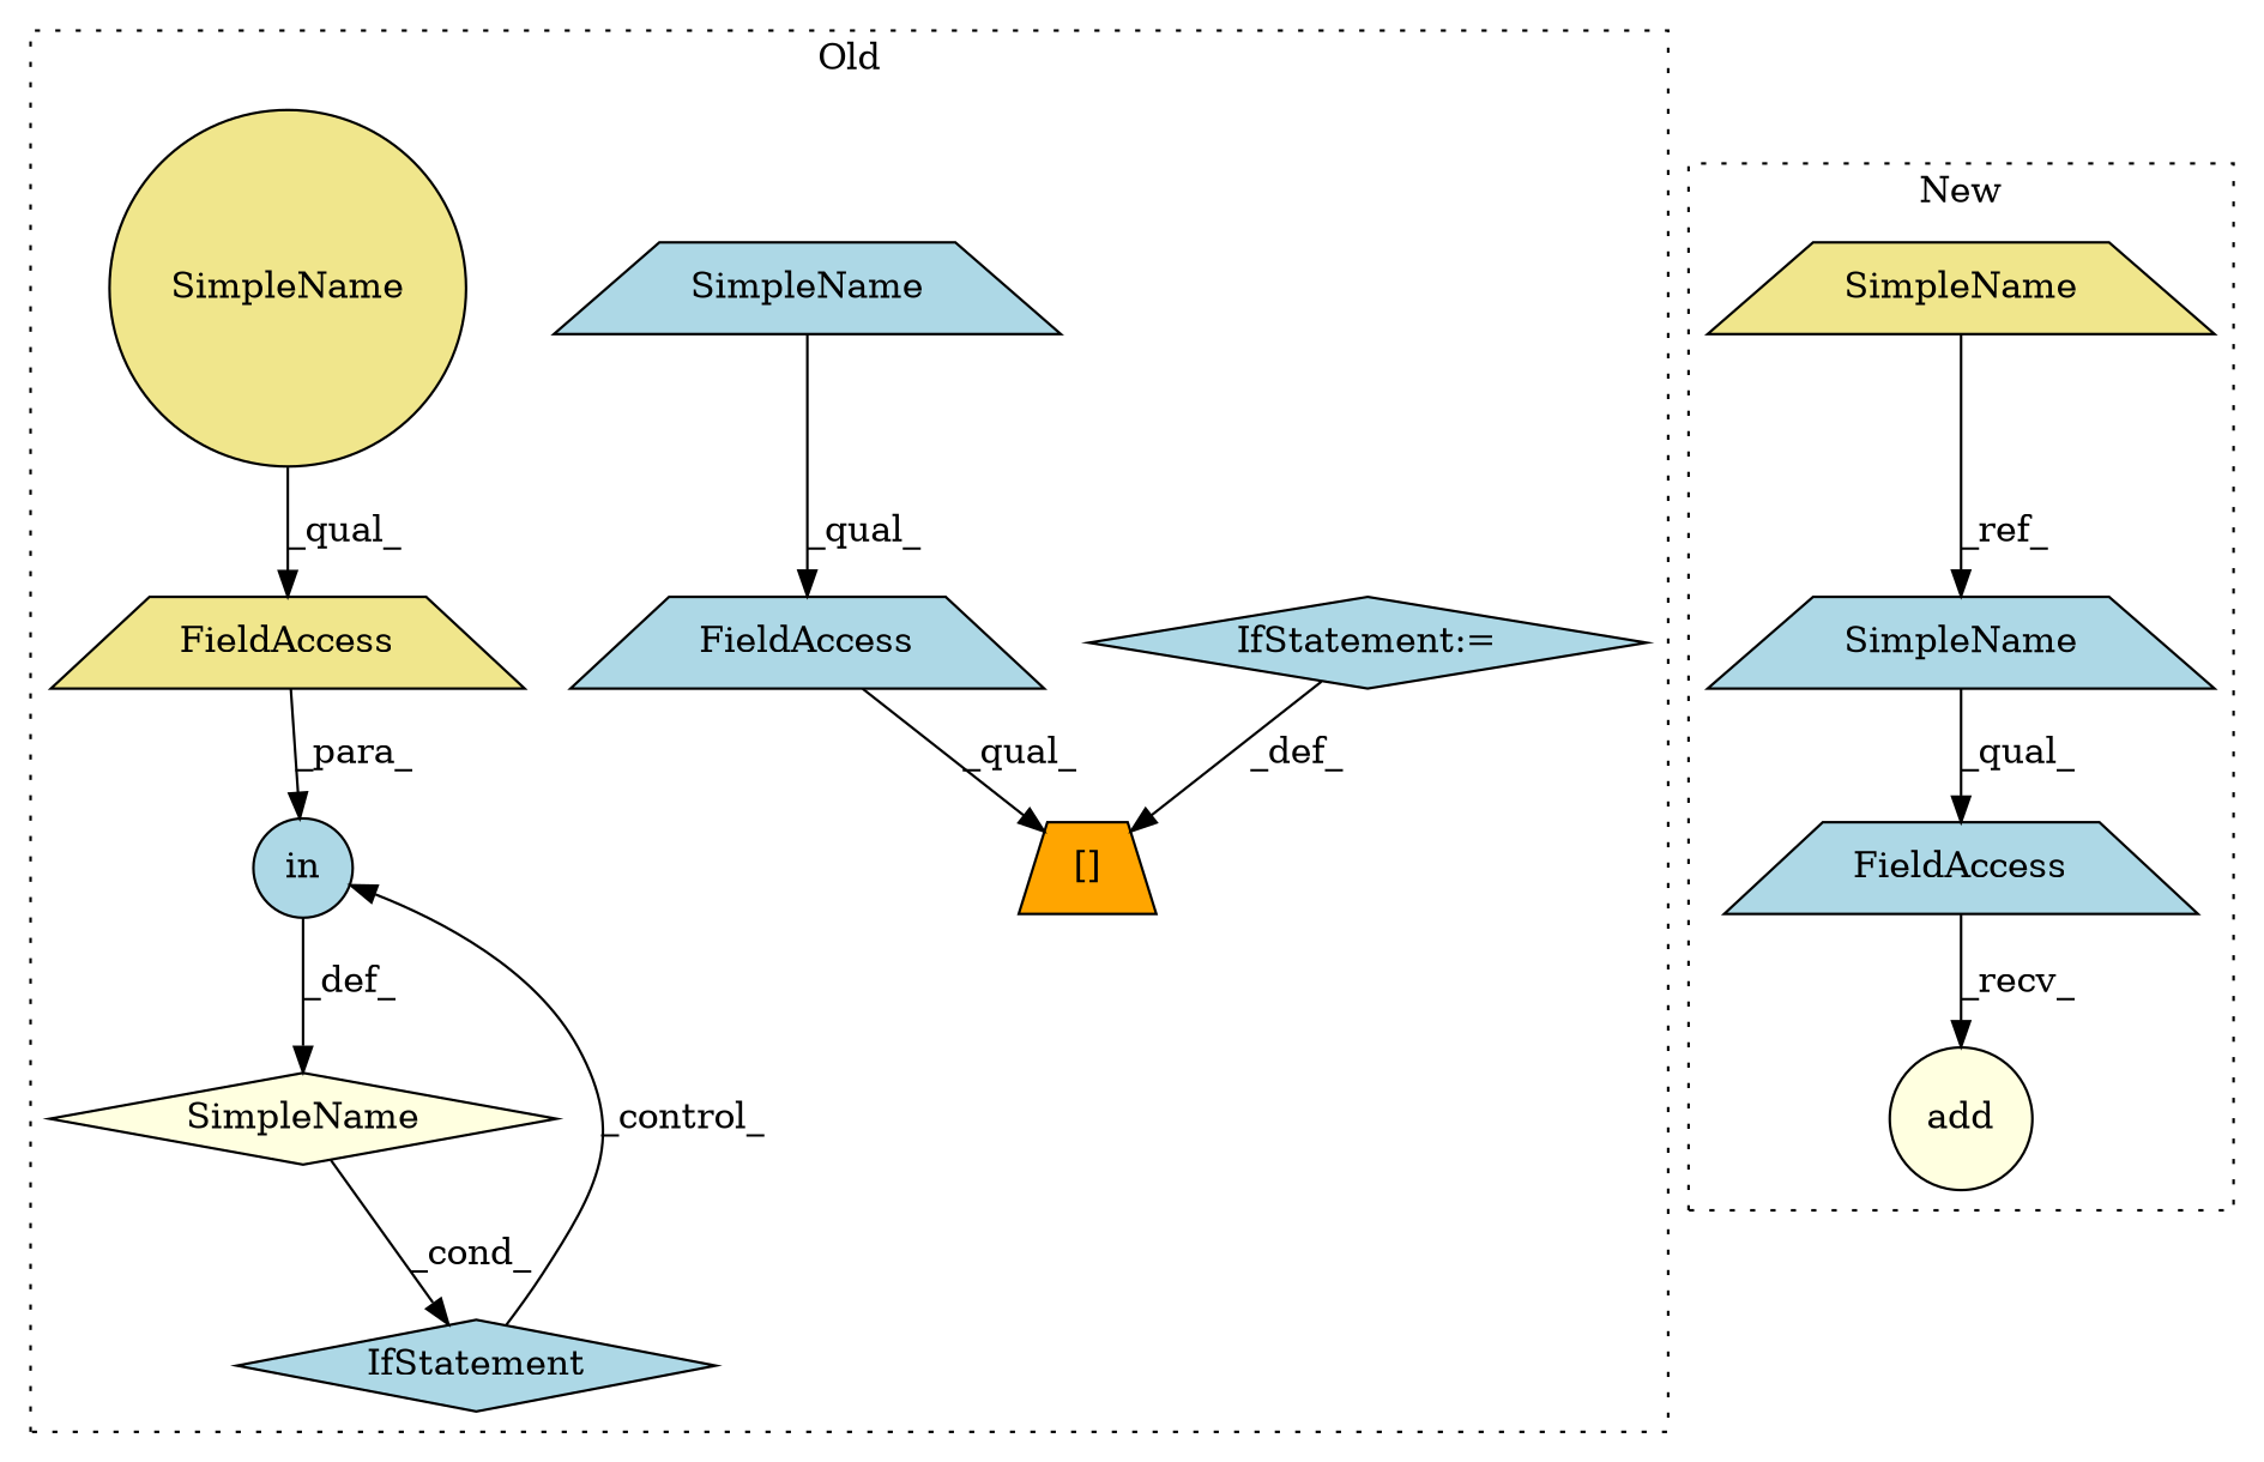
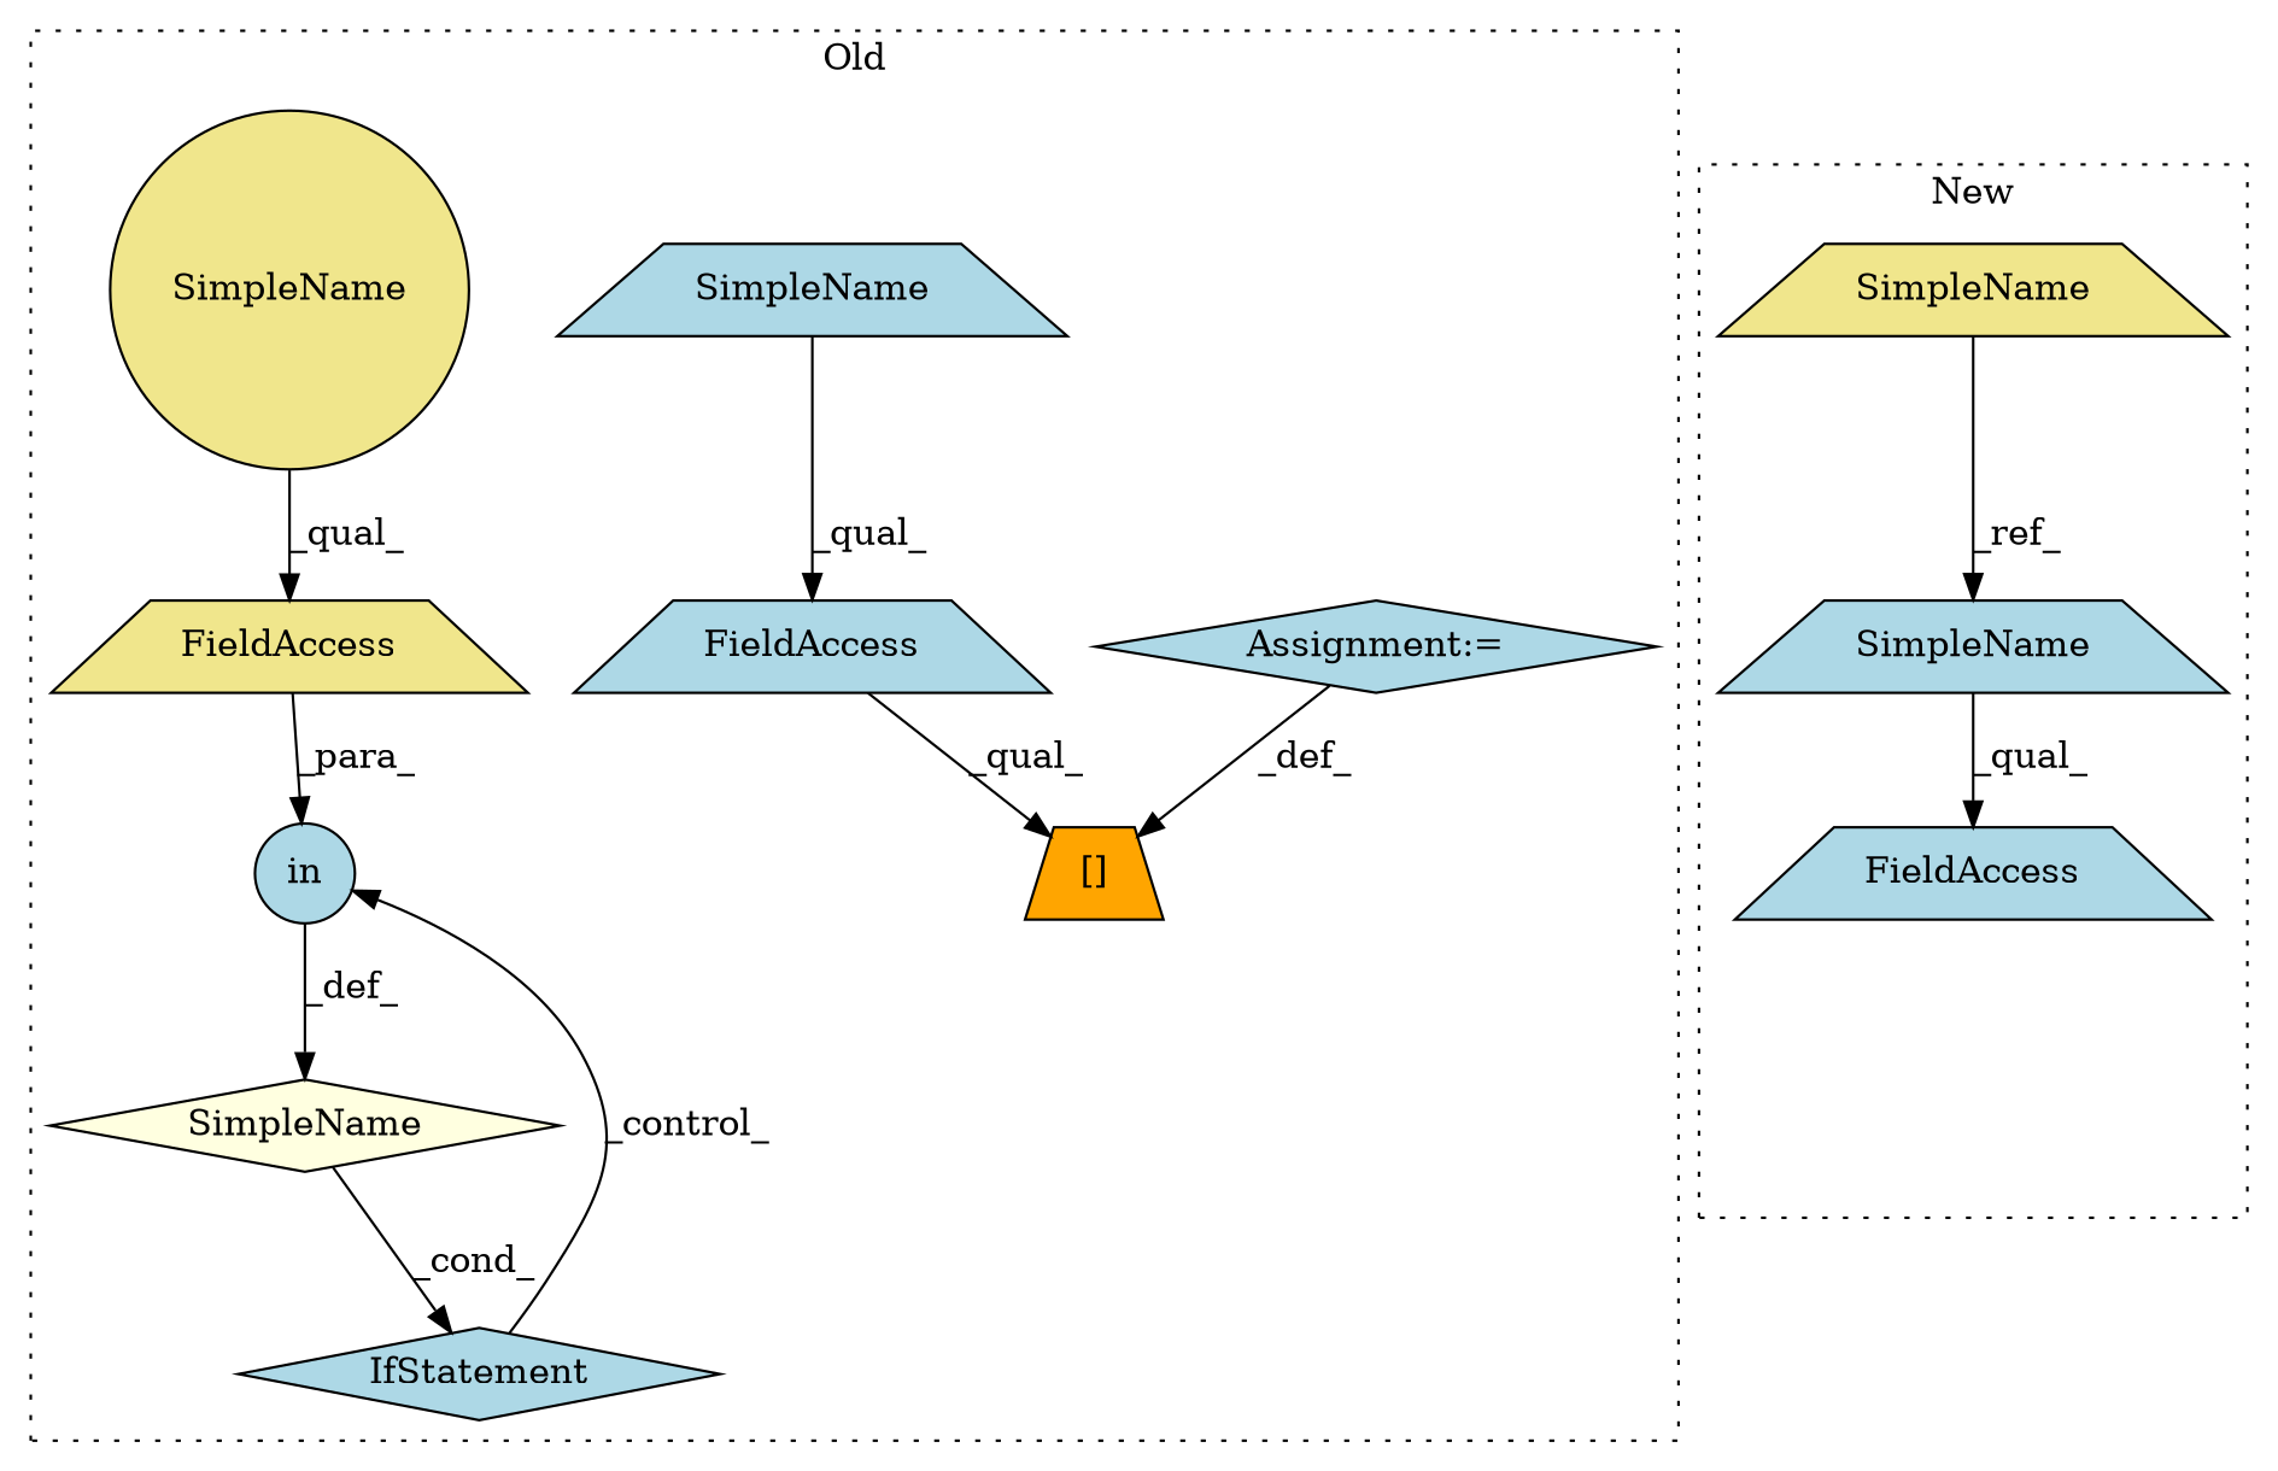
  digraph {
    node [a=42 fillcolor=lightblue l=4 s=1418 shape=trapezium style=filled]
    n1 [a=105 l=24 label=in s=1298 shape=circle]
    n2 [a=25 l="8,2" label=IfStatement s="1290,1322" shape=diamond]
-   n3 [a=7 l=1 label="IfStatement:=" s=1440 shape=diamond]
+   n3 [a=7 l=1 label="Assignment:=" s=1440 shape=diamond]
    n4 [fillcolor=lightyellow label=SimpleName shape=diamond l="" s=""]
    n5 [a=2 fillcolor=orange l="17,1" label="[]" s="1418,1439"]
    n6 [a=22 l=16 label=FieldAccess]
    n7 [a=22 fillcolor=khaki l=16 label=FieldAccess s=1306]
    n8 [label=SimpleName]
    n9 [fillcolor=khaki label=SimpleName s=1306 shape=circle]
-   n10 [a=32 fillcolor=lightyellow l="4,1" label=add s="3200,3288" shape=circle]
    n11 [a=22 l=14 label=FieldAccess s=3185]
    n12 [fillcolor=khaki label=SimpleName s=3108]
    n13 [label=SimpleName s=3185]
    subgraph cluster_1 {
      label=Old
      style=dotted
      n1
      n2
      n3
      n4
      n5
      n6
      n7
      n8
      n9
    }
    subgraph cluster_2 {
      label=New
      style=dotted
-     n10
      n11
      n12
      n13
    }
    n1 -> n4 [label=_def_]
    n2 -> n1 [label=_control_]
    n3 -> n5 [label=_def_]
    n4 -> n2 [label=_cond_]
    n6 -> n5 [label=_qual_]
    n7 -> n1 [label=_para_]
    n8 -> n6 [label=_qual_]
    n9 -> n7 [label=_qual_]
-   n11 -> n10 [label=_recv_]
    n12 -> n13 [label=_ref_]
    n13 -> n11 [label=_qual_]
  }
